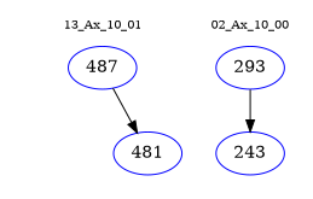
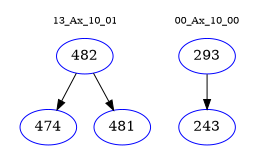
  digraph {
    node [color=blue]
    edge [color=black]
-   n1 [label=487]
+   n1 [label=482]
+   n2 [label=474]
    n3 [label=481]
    n4 [label=293]
    n5 [label=243]
    subgraph cluster_1 {
      color=white
      fontsize=10
      label="13_Ax_10_01"
      n1
+     n2
      n3
    }
    subgraph cluster_2 {
      color=white
      fontsize=10
-     label="02_Ax_10_00"
+     label="00_Ax_10_00"
      n4
      n5
    }
+   n1 -> n2
    n1 -> n3
    n4 -> n5
  }
